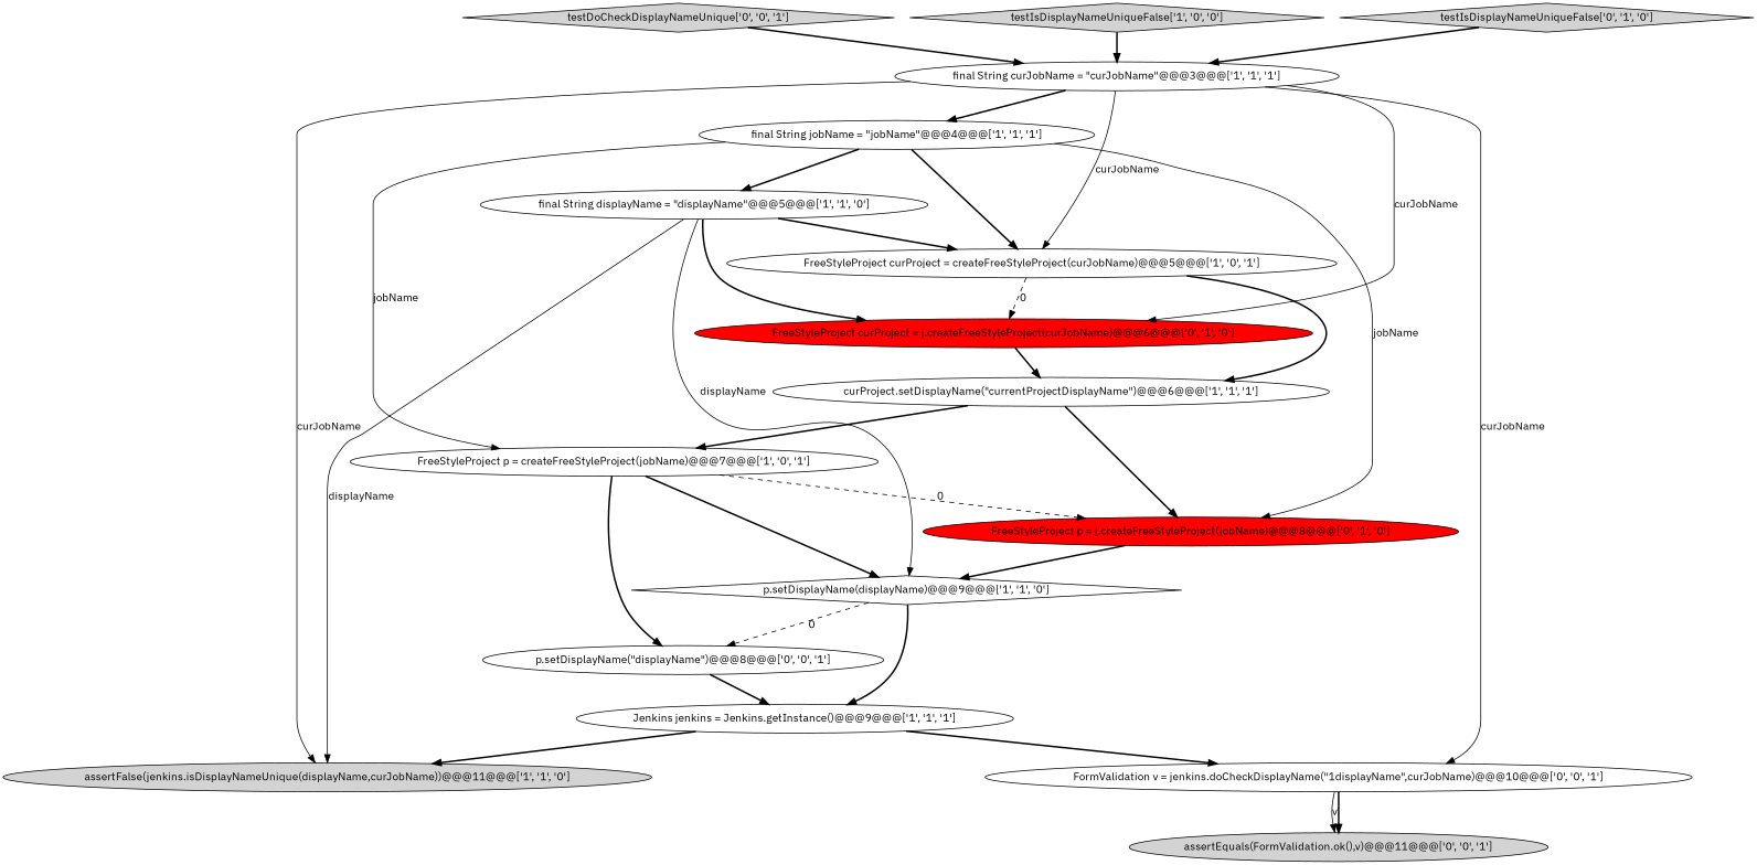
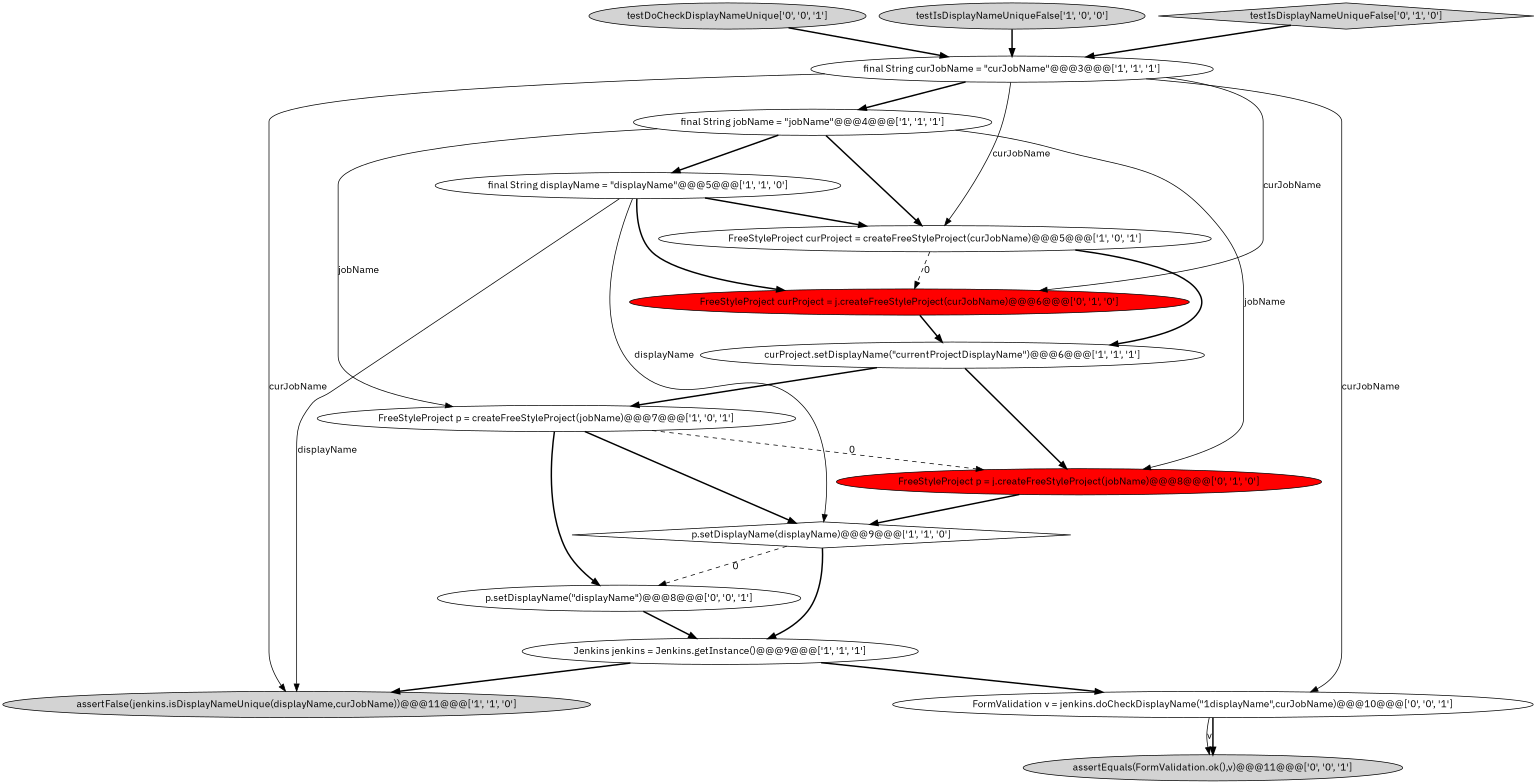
  digraph {
    fontname="IBM Plex Sans"
    node [fillcolor=white fontname="IBM Plex Sans" shape=ellipse style=filled]
    edge [fontname="IBM Plex Sans" style=bold]
-   n1 [fillcolor=lightgray label="testDoCheckDisplayNameUnique['0', '0', '1']" shape=diamond]
+   n1 [fillcolor=lightgray label="testDoCheckDisplayNameUnique['0', '0', '1']"]
    n2 [label="final String curJobName = \"curJobName\"@@@3@@@['1', '1', '1']"]
    n3 [fillcolor=lightgray label="assertFalse(jenkins.isDisplayNameUnique(displayName,curJobName))@@@11@@@['1', '1', '0']"]
    n4 [label="FreeStyleProject curProject = createFreeStyleProject(curJobName)@@@5@@@['1', '0', '1']"]
    n5 [label="final String jobName = \"jobName\"@@@4@@@['1', '1', '1']"]
    n6 [label="FormValidation v = jenkins.doCheckDisplayName(\"1displayName\",curJobName)@@@10@@@['0', '0', '1']"]
    n7 [fillcolor=red label="FreeStyleProject curProject = j.createFreeStyleProject(curJobName)@@@6@@@['0', '1', '0']"]
    n8 [label="curProject.setDisplayName(\"currentProjectDisplayName\")@@@6@@@['1', '1', '1']"]
    n9 [label="FreeStyleProject p = createFreeStyleProject(jobName)@@@7@@@['1', '0', '1']"]
    n10 [fillcolor=red label="FreeStyleProject p = j.createFreeStyleProject(jobName)@@@8@@@['0', '1', '0']"]
    n11 [label="p.setDisplayName(\"displayName\")@@@8@@@['0', '0', '1']"]
    n12 [label="p.setDisplayName(displayName)@@@9@@@['1', '1', '0']" shape=diamond]
-   n13 [fillcolor=lightgray label="testIsDisplayNameUniqueFalse['1', '0', '0']" shape=diamond]
+   n13 [fillcolor=lightgray label="testIsDisplayNameUniqueFalse['1', '0', '0']"]
    n14 [label="Jenkins jenkins = Jenkins.getInstance()@@@9@@@['1', '1', '1']"]
    n15 [label="final String displayName = \"displayName\"@@@5@@@['1', '1', '0']"]
    n16 [fillcolor=lightgray label="assertEquals(FormValidation.ok(),v)@@@11@@@['0', '0', '1']"]
    n17 [fillcolor=lightgray label="testIsDisplayNameUniqueFalse['0', '1', '0']" shape=diamond]
    n1 -> n2
    n2 -> n3 [label=curJobName style=solid]
    n2 -> n4 [label=curJobName style=solid]
    n2 -> n5
    n2 -> n6 [label=curJobName style=solid]
    n2 -> n7 [label=curJobName style=solid]
    n4 -> n7 [label=0 style=dashed]
    n4 -> n8
    n5 -> n4
    n5 -> n9 [label=jobName style=solid]
    n5 -> n10 [label=jobName style=solid]
    n5 -> n15
    n6 -> n16 [label=v style=solid]
    n6 -> n16
    n7 -> n8
    n8 -> n9
    n8 -> n10
    n9 -> n10 [label=0 style=dashed]
    n9 -> n11
    n9 -> n12
    n10 -> n12
    n11 -> n14
    n12 -> n11 [label=0 style=dashed]
    n12 -> n14
    n13 -> n2
    n14 -> n3
    n14 -> n6
    n15 -> n3 [label=displayName style=solid]
    n15 -> n4
    n15 -> n7
    n15 -> n12 [label=displayName style=solid]
    n17 -> n2
  }
